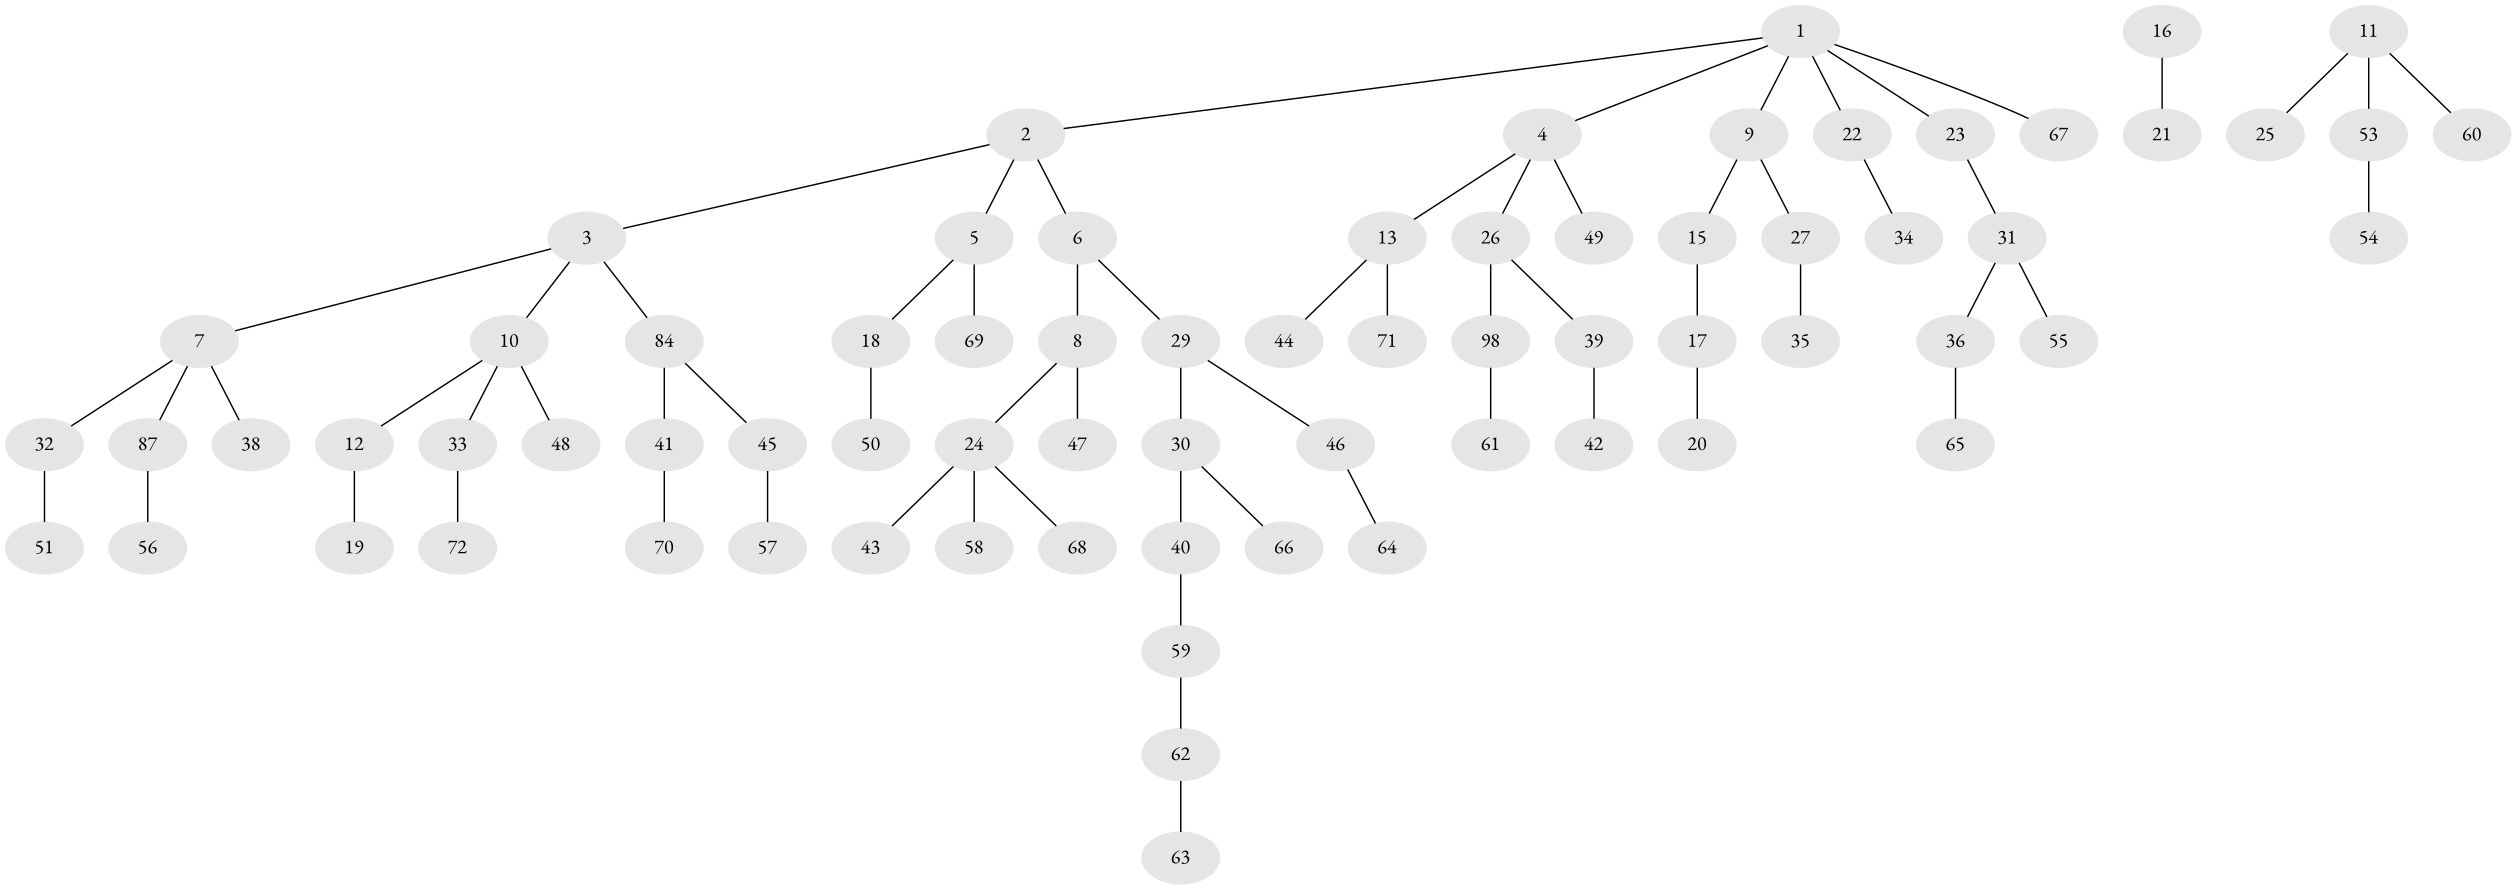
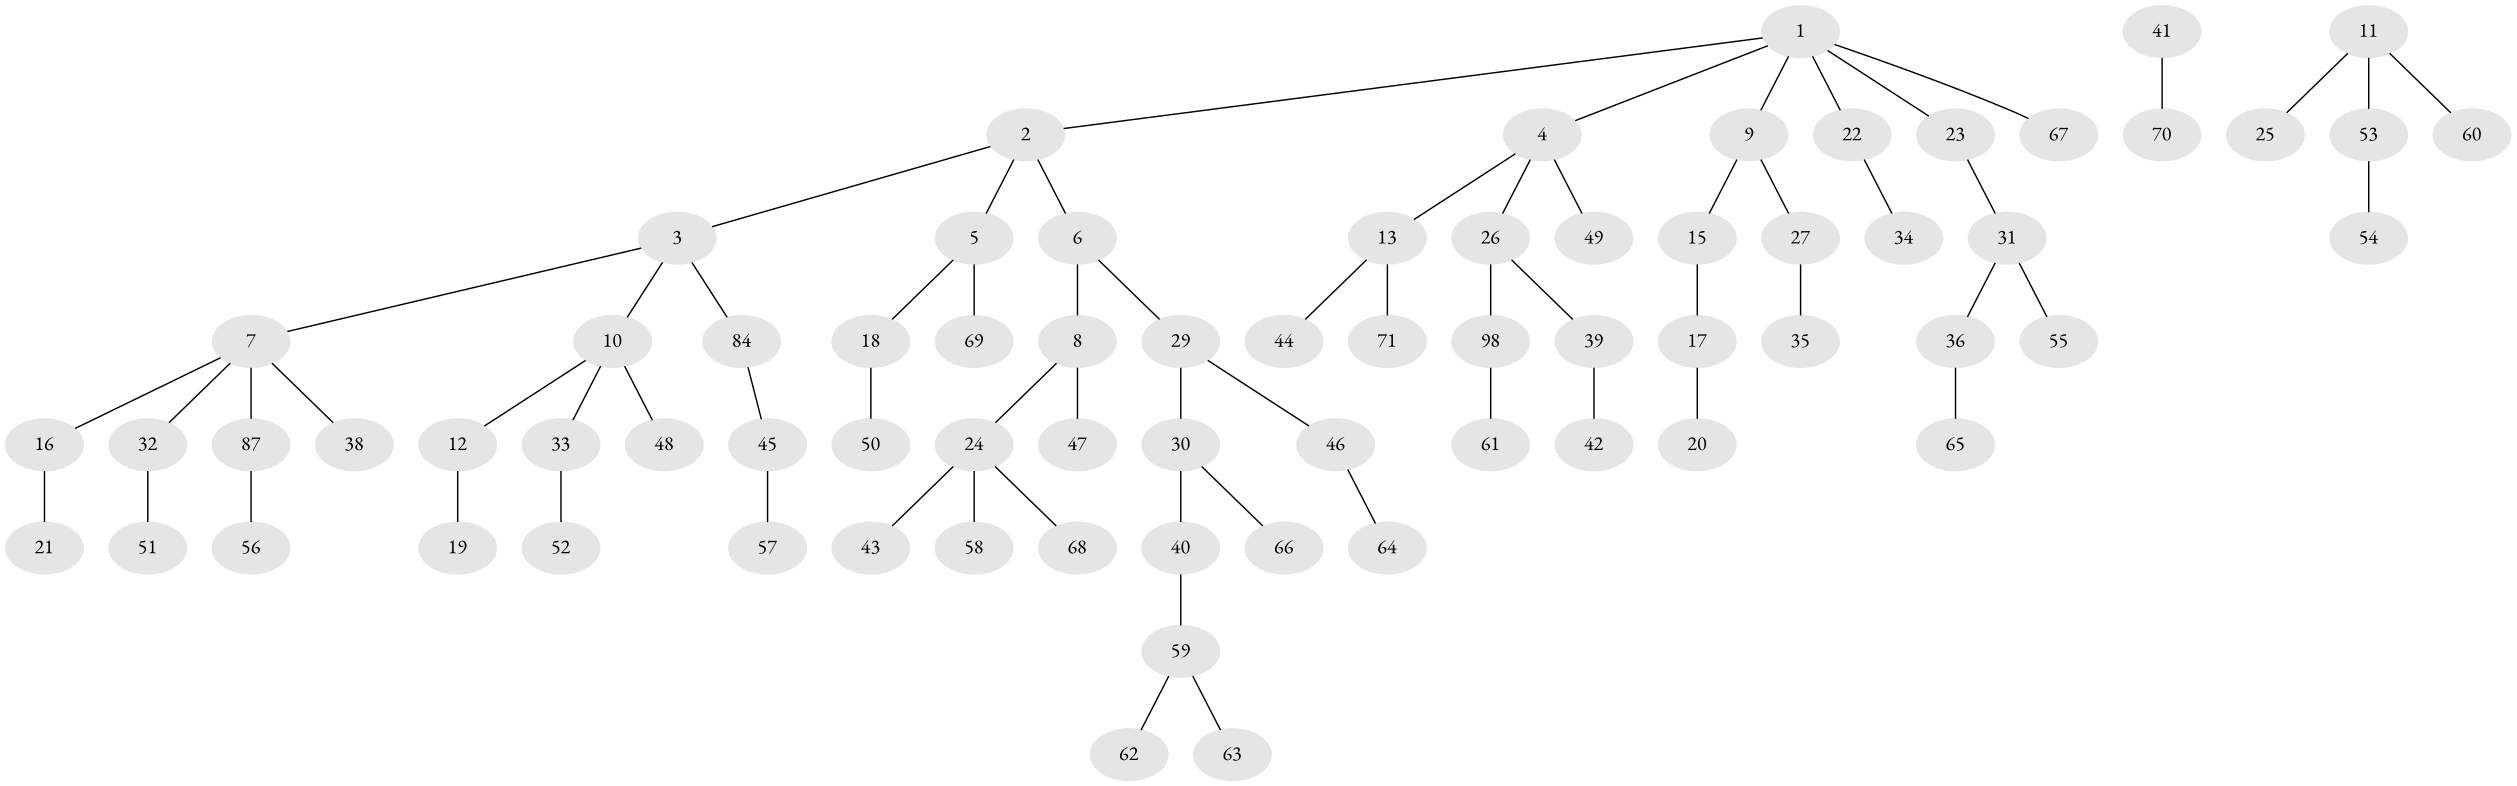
  graph {
    fontname="EB Garamond"
    node [color=gray90 fontname="EB Garamond" style=filled]
    edge [fontname="EB Garamond"]
    1
    2
    4
    9
    22
    23
    67
    3
    5
    6
    13
    26
    49
    15
    27
    34
    31
    7
    10
    n20 [label=84]
    18
    69
    8
    29
    16
    32
    n27 [label=87]
    38
    12
    33
    48
    41
    45
    44
    71
    n36 [label=98]
    39
    50
    24
    47
    30
    46
    11
    25
    53
    60
    21
    51
    56
    43
    58
    68
    17
    35
    19
-   52 [label=72]
+   52
    54
    70
    57
    20
    36
    55
    61
    42
    40
    66
    64
    59
    65
    62
    63
    1 -- 2
    1 -- 4
    1 -- 9
    1 -- 22
    1 -- 23
    1 -- 67
    2 -- 3
    2 -- 5
    2 -- 6
    4 -- 13
    4 -- 26
    4 -- 49
    9 -- 15
    9 -- 27
    22 -- 34
    23 -- 31
    3 -- 7
    3 -- 10
    3 -- n20
    5 -- 18
    5 -- 69
    6 -- 8
    6 -- 29
    13 -- 44
    13 -- 71
    26 -- n36
    26 -- 39
    15 -- 17
    27 -- 35
    31 -- 36
    31 -- 55
+   7 -- 16
    7 -- 32
    7 -- n27
    7 -- 38
    10 -- 12
    10 -- 33
    10 -- 48
-   n20 -- 41
    n20 -- 45
    18 -- 50
    8 -- 24
    8 -- 47
    29 -- 30
    29 -- 46
    16 -- 21
    32 -- 51
    n27 -- 56
    12 -- 19
    33 -- 52
    41 -- 70
    45 -- 57
    n36 -- 61
    39 -- 42
    24 -- 43
    24 -- 58
    24 -- 68
    30 -- 40
    30 -- 66
    46 -- 64
    11 -- 25
    11 -- 53
    11 -- 60
    53 -- 54
    17 -- 20
    36 -- 65
    40 -- 59
    59 -- 62
-   62 -- 63
+   59 -- 63
  }
